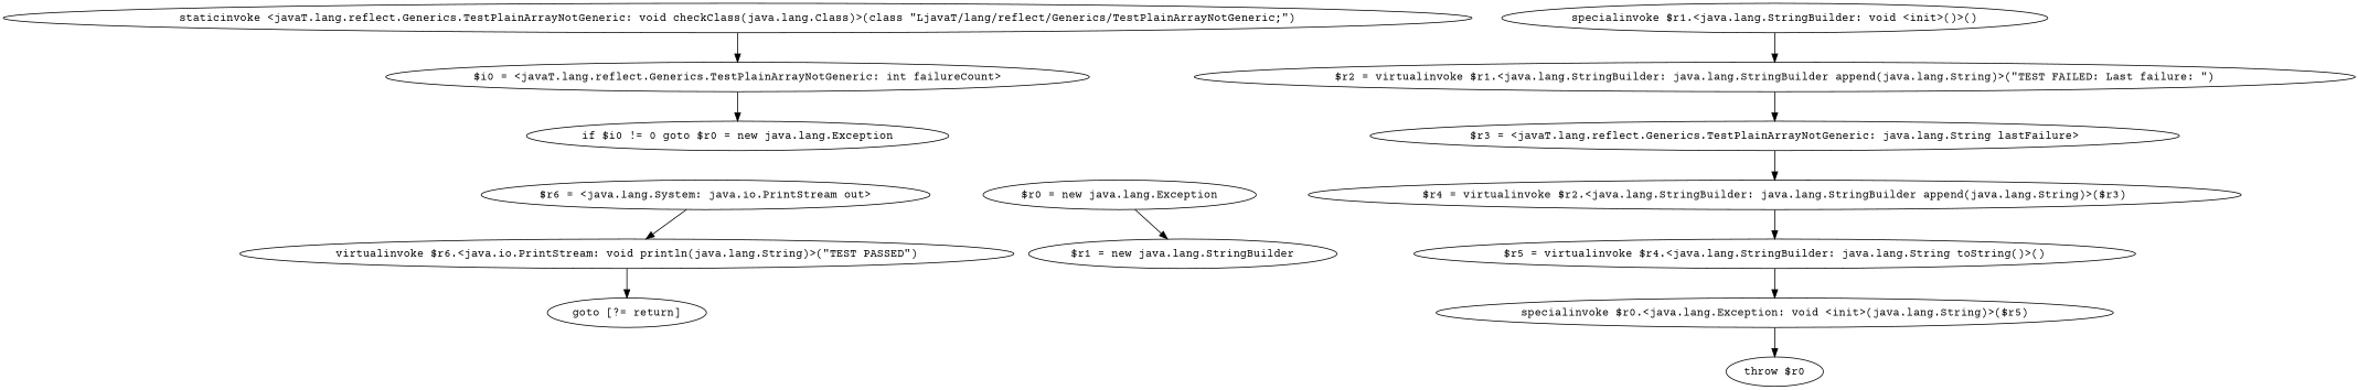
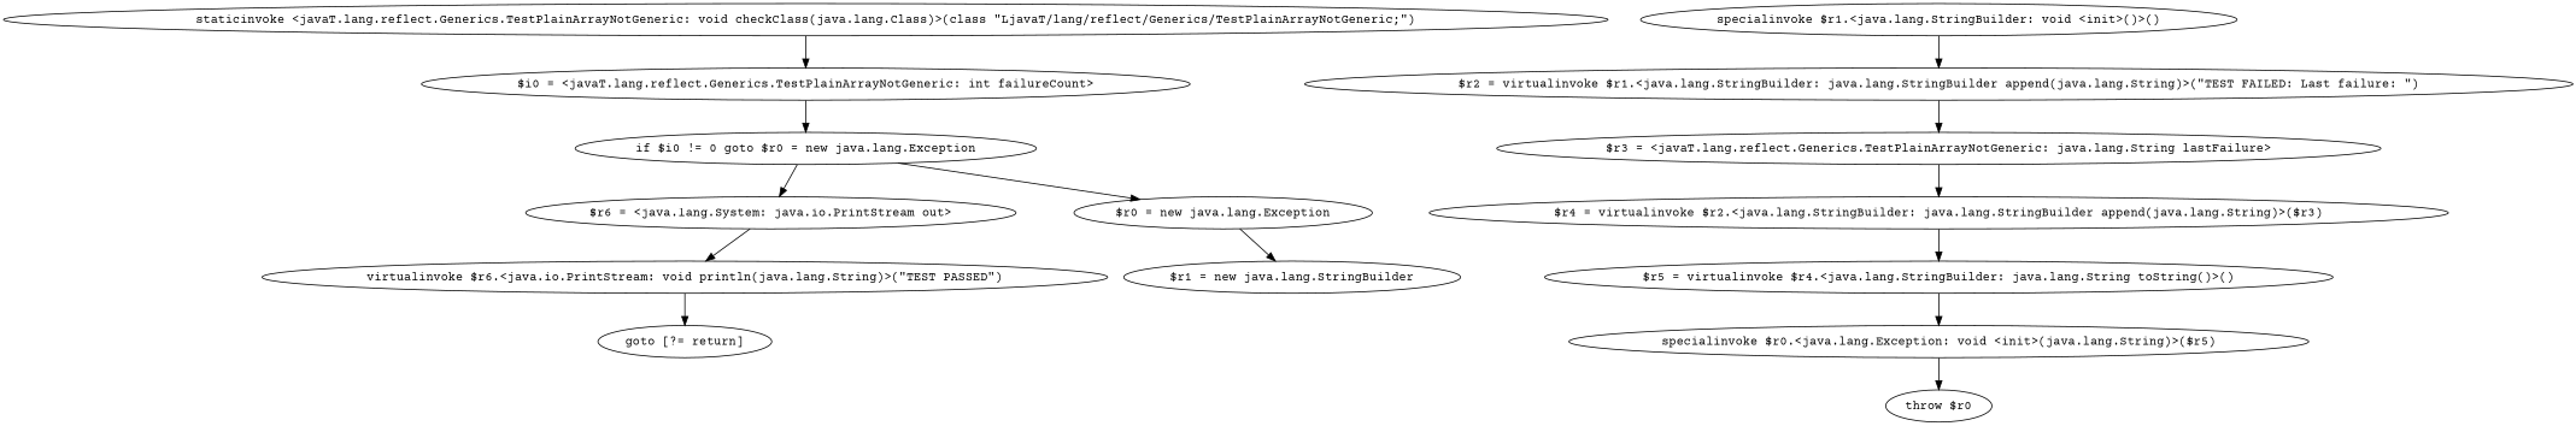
  digraph {
    fontname="Courier Prime"
    node [fontname="Courier Prime"]
    edge [fontname="Courier Prime"]
    "staticinvoke <javaT.lang.reflect.Generics.TestPlainArrayNotGeneric: void checkClass(java.lang.Class)>(class \"LjavaT/lang/reflect/Generics/TestPlainArrayNotGeneric;\")"
    "$i0 = <javaT.lang.reflect.Generics.TestPlainArrayNotGeneric: int failureCount>"
    "if $i0 != 0 goto $r0 = new java.lang.Exception"
    "$r6 = <java.lang.System: java.io.PrintStream out>"
    "$r0 = new java.lang.Exception"
    "virtualinvoke $r6.<java.io.PrintStream: void println(java.lang.String)>(\"TEST PASSED\")"
    "$r1 = new java.lang.StringBuilder"
    "goto [?= return]"
    "specialinvoke $r1.<java.lang.StringBuilder: void <init>()>()"
    "$r2 = virtualinvoke $r1.<java.lang.StringBuilder: java.lang.StringBuilder append(java.lang.String)>(\"TEST FAILED: Last failure: \")"
    "$r3 = <javaT.lang.reflect.Generics.TestPlainArrayNotGeneric: java.lang.String lastFailure>"
    "$r4 = virtualinvoke $r2.<java.lang.StringBuilder: java.lang.StringBuilder append(java.lang.String)>($r3)"
    "$r5 = virtualinvoke $r4.<java.lang.StringBuilder: java.lang.String toString()>()"
    "specialinvoke $r0.<java.lang.Exception: void <init>(java.lang.String)>($r5)"
    "throw $r0"
    "staticinvoke <javaT.lang.reflect.Generics.TestPlainArrayNotGeneric: void checkClass(java.lang.Class)>(class \"LjavaT/lang/reflect/Generics/TestPlainArrayNotGeneric;\")" -> "$i0 = <javaT.lang.reflect.Generics.TestPlainArrayNotGeneric: int failureCount>"
    "$i0 = <javaT.lang.reflect.Generics.TestPlainArrayNotGeneric: int failureCount>" -> "if $i0 != 0 goto $r0 = new java.lang.Exception"
+   "if $i0 != 0 goto $r0 = new java.lang.Exception" -> "$r6 = <java.lang.System: java.io.PrintStream out>"
+   "if $i0 != 0 goto $r0 = new java.lang.Exception" -> "$r0 = new java.lang.Exception"
    "$r6 = <java.lang.System: java.io.PrintStream out>" -> "virtualinvoke $r6.<java.io.PrintStream: void println(java.lang.String)>(\"TEST PASSED\")"
    "$r0 = new java.lang.Exception" -> "$r1 = new java.lang.StringBuilder"
    "virtualinvoke $r6.<java.io.PrintStream: void println(java.lang.String)>(\"TEST PASSED\")" -> "goto [?= return]"
    "specialinvoke $r1.<java.lang.StringBuilder: void <init>()>()" -> "$r2 = virtualinvoke $r1.<java.lang.StringBuilder: java.lang.StringBuilder append(java.lang.String)>(\"TEST FAILED: Last failure: \")"
    "$r2 = virtualinvoke $r1.<java.lang.StringBuilder: java.lang.StringBuilder append(java.lang.String)>(\"TEST FAILED: Last failure: \")" -> "$r3 = <javaT.lang.reflect.Generics.TestPlainArrayNotGeneric: java.lang.String lastFailure>"
    "$r3 = <javaT.lang.reflect.Generics.TestPlainArrayNotGeneric: java.lang.String lastFailure>" -> "$r4 = virtualinvoke $r2.<java.lang.StringBuilder: java.lang.StringBuilder append(java.lang.String)>($r3)"
    "$r4 = virtualinvoke $r2.<java.lang.StringBuilder: java.lang.StringBuilder append(java.lang.String)>($r3)" -> "$r5 = virtualinvoke $r4.<java.lang.StringBuilder: java.lang.String toString()>()"
    "$r5 = virtualinvoke $r4.<java.lang.StringBuilder: java.lang.String toString()>()" -> "specialinvoke $r0.<java.lang.Exception: void <init>(java.lang.String)>($r5)"
    "specialinvoke $r0.<java.lang.Exception: void <init>(java.lang.String)>($r5)" -> "throw $r0"
  }
